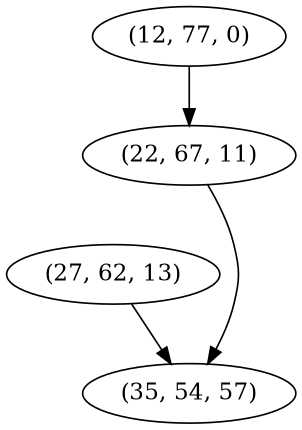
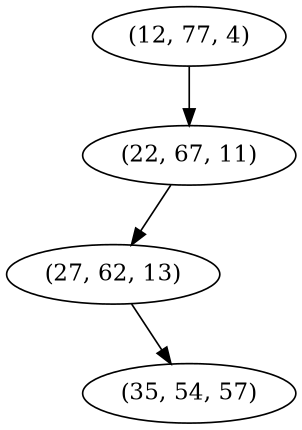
  digraph {
-   "(12, 77, 4)" [label="(12, 77, 0)"]
+   "(12, 77, 4)"
    "(22, 67, 11)"
    "(27, 62, 13)"
    n4 [label="(35, 54, 57)"]
    "(12, 77, 4)" -> "(22, 67, 11)"
-   "(22, 67, 11)" -> n4
+   "(22, 67, 11)" -> "(27, 62, 13)"
    "(27, 62, 13)" -> n4
  }
